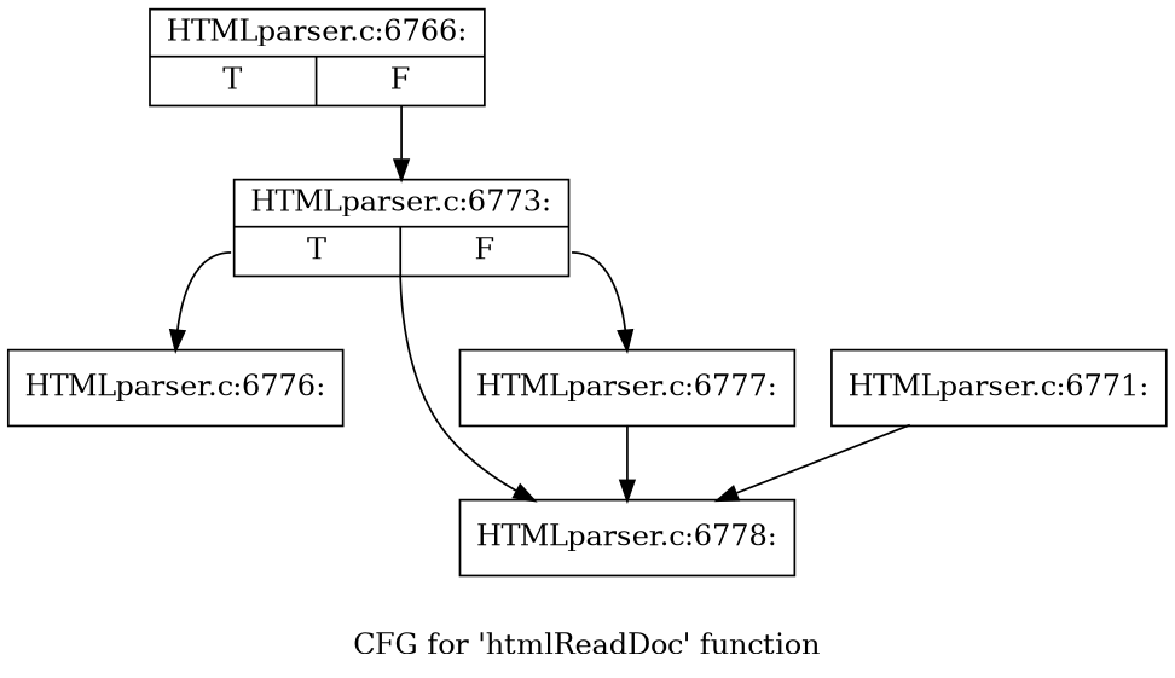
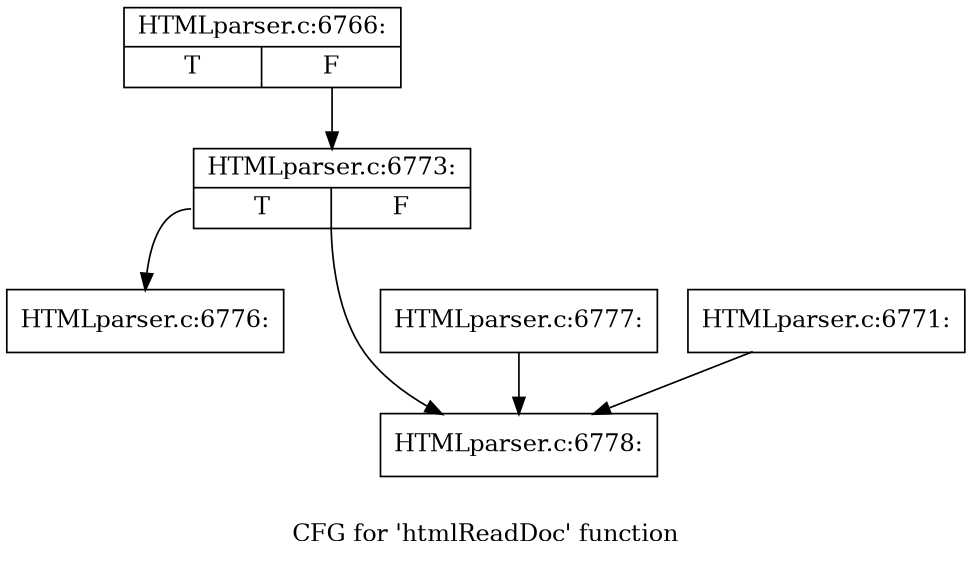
  digraph {
    label="CFG for 'htmlReadDoc' function"
    node [shape=record]
    n1 [label="{HTMLparser.c:6766:|{<s0>T|<s1>F}}"]
    n2 [label="{HTMLparser.c:6773:|{<s0>T|<s1>F}}"]
    n3 [label="{HTMLparser.c:6771:}"]
    n4 [label="{HTMLparser.c:6778:}"]
    n5 [label="{HTMLparser.c:6776:}"]
    n6 [label="{HTMLparser.c:6777:}"]
    n1 -> n2 [tailport=s1]
    n2 -> n4
    n2 -> n5 [tailport=s0]
-   n2 -> n6 [tailport=s1]
    n3 -> n4
    n6 -> n4
  }
